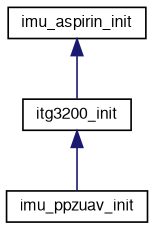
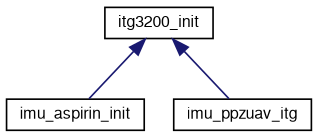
  digraph {
    rankdir=TB
    node [color=black fillcolor=white fontname=FreeSans fontsize=10 shape=record style=filled]
    edge [color=midnightblue dir=back fontname=FreeSans fontsize=10 labelfontname=FreeSans labelfontsize=10 style=solid]
    n1 [height=0.2 label=itg3200_init width=0.4]
    n2 [height=0.2 label=imu_aspirin_init width=0.4]
-   n3 [height=0.2 label=imu_ppzuav_init width=0.4]
-   n2 -> n1
+   n3 [height=0.2 label=imu_ppzuav_itg width=0.4]
+   n1 -> n2
    n1 -> n3
  }
